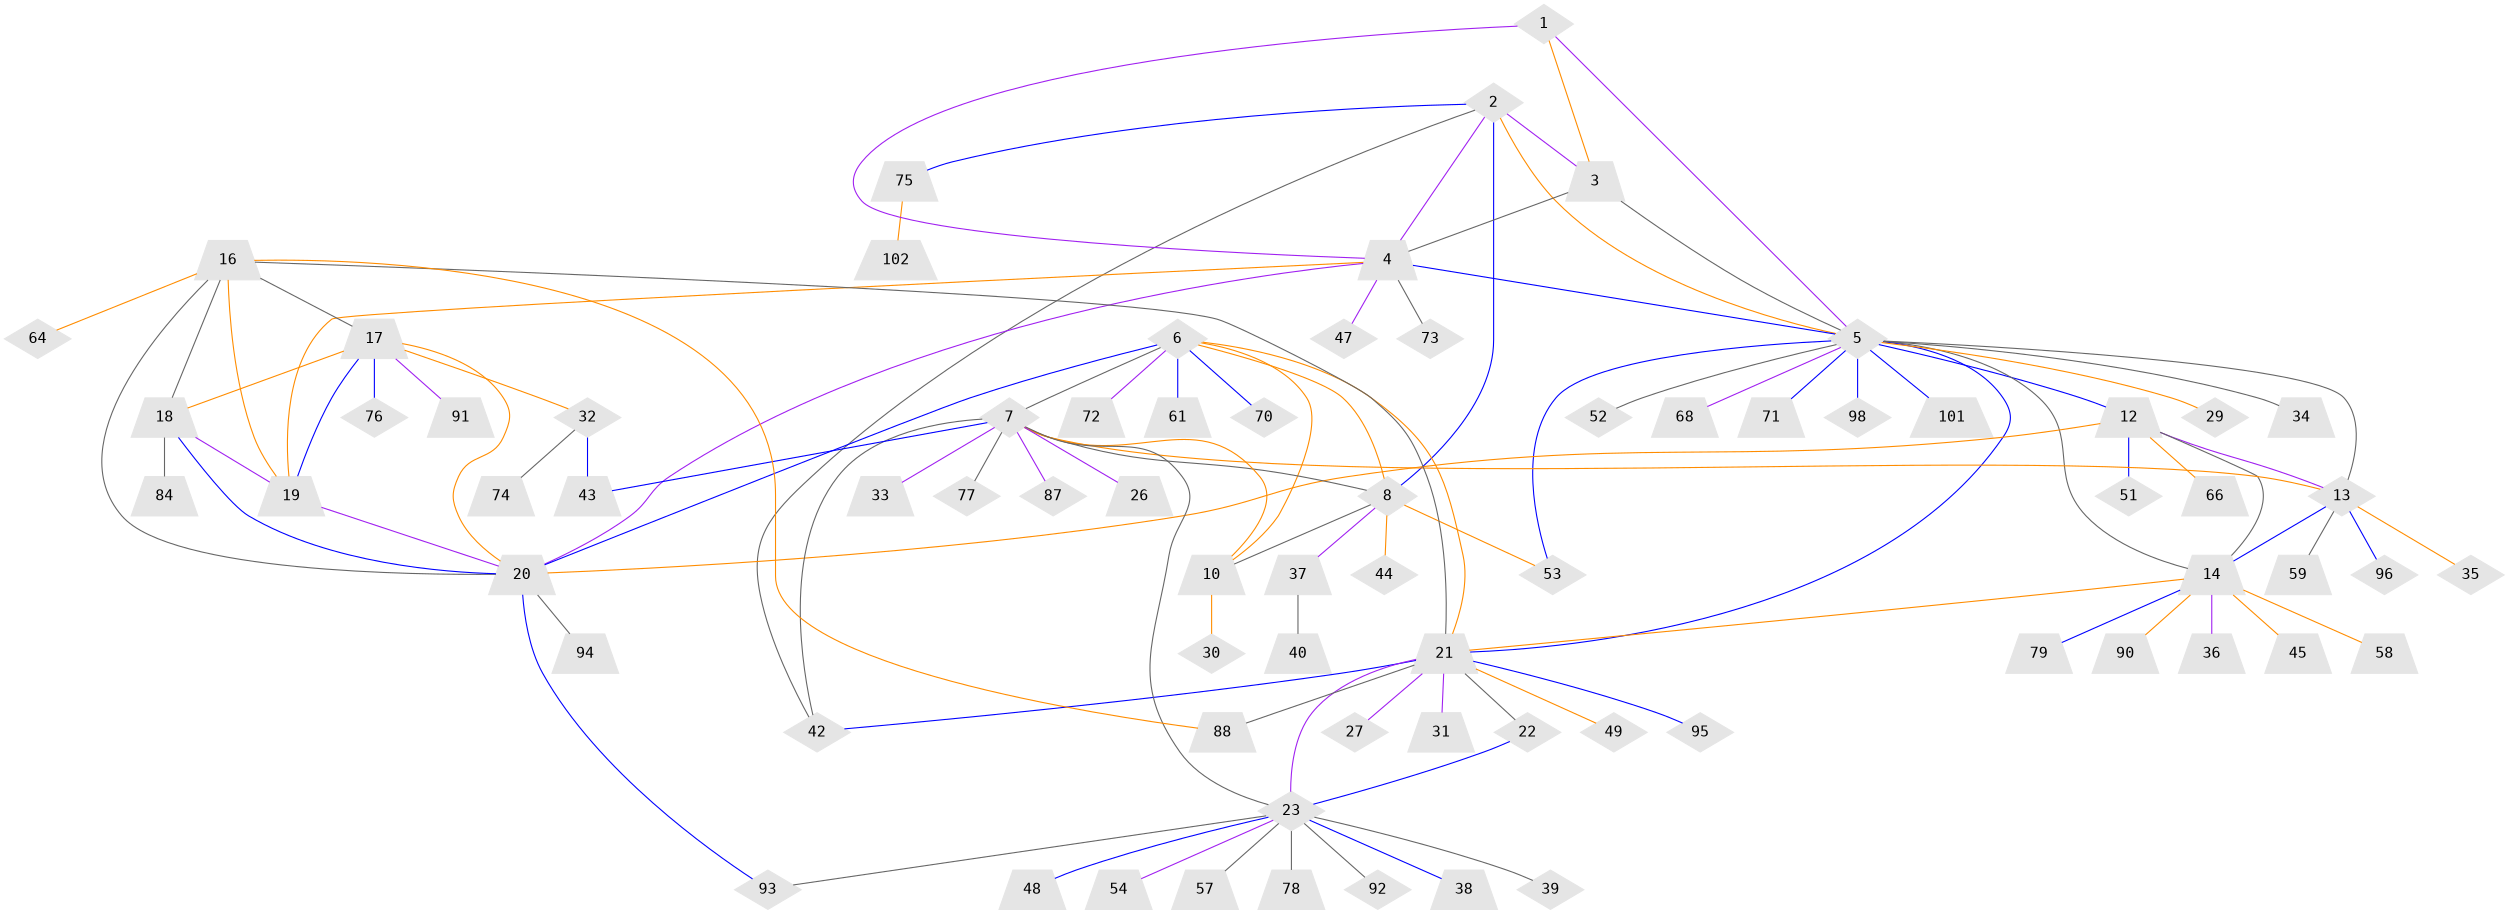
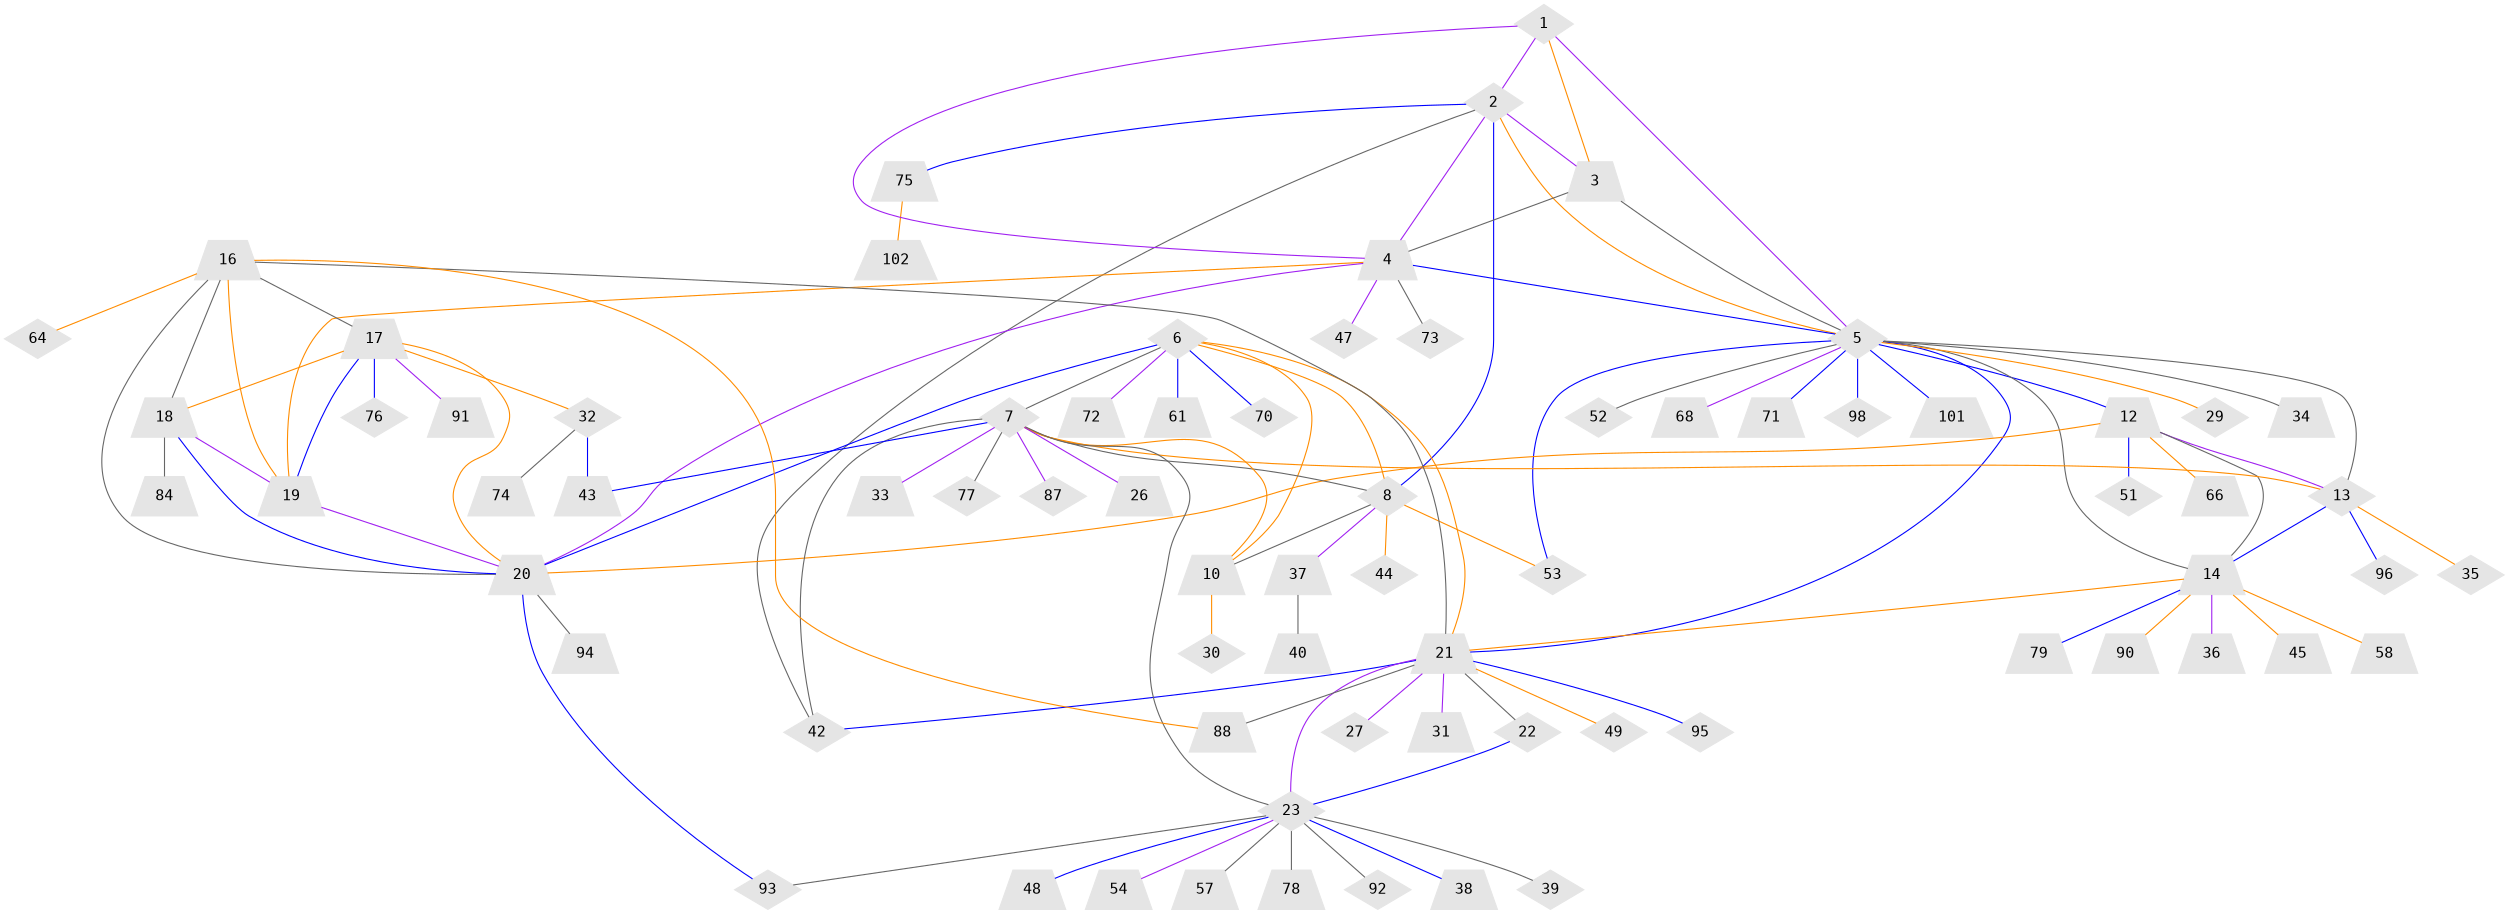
  graph {
    fontname="DejaVu Sans Mono"
    node [color=gray90 fontname="DejaVu Sans Mono" shape=trapezium style=filled]
    edge [color=gray40 fontname="DejaVu Sans Mono"]
    2 [shape=diamond super="+86"]
    3 [super="+99"]
    4 [super="+85"]
    5 [shape=diamond super="+11"]
    8 [shape=diamond super="+63"]
    42 [shape=diamond super="+50"]
    75
    1 [shape=diamond]
    19
    20 [super="+46"]
    47 [shape=diamond]
    73 [shape=diamond]
    12 [super="+15"]
    13 [shape=diamond super="+103"]
    14 [super="+55"]
    21 [super="+24"]
    29 [shape=diamond]
    34
    52 [shape=diamond]
    53 [shape=diamond]
    68
    71
    98 [shape=diamond]
    101
    10 [super="+41"]
    37 [super="+81"]
    44 [shape=diamond]
    102
    93 [shape=diamond]
    94
    51 [shape=diamond]
    66
    35 [shape=diamond]
-   59
    96 [shape=diamond]
    36 [super="+83"]
    45
    58 [super="+67"]
    79
    90
    23 [shape=diamond super="+25"]
    88
    22 [shape=diamond super="+80"]
    27 [shape=diamond]
    31
    49 [shape=diamond]
    95 [shape=diamond]
    6 [shape=diamond super="+97"]
    7 [shape=diamond super="+9"]
    61
    70 [shape=diamond]
    72
    26
    33
    43
    77 [shape=diamond]
    87 [shape=diamond]
    30 [shape=diamond]
    38 [super="+62"]
    39 [shape=diamond]
    48
    54 [super="+69"]
    57 [super="+65"]
    78
    92 [shape=diamond]
    40
    16 [super="+56"]
    17 [super="+28"]
    18 [super="+60"]
    64 [shape=diamond]
    32 [shape=diamond]
    76 [shape=diamond]
    91 [super="+100"]
    84
    74
    2 -- 3 [color=purple]
    2 -- 4 [color=purple]
    2 -- 5 [color=darkorange]
    2 -- 8 [color=blue]
    2 -- 42
    2 -- 75 [color=blue]
    3 -- 4
    3 -- 5
    4 -- 5 [color=blue]
    4 -- 19 [color=darkorange]
    4 -- 20 [color=purple]
    4 -- 47 [color=purple]
    4 -- 73
    5 -- 12 [color=blue weight=2]
    5 -- 13
    5 -- 14
    5 -- 21 [color=blue]
    5 -- 29 [color=darkorange]
    5 -- 34
    5 -- 52
    5 -- 53 [color=blue]
    5 -- 68 [color=purple]
    5 -- 71 [color=blue]
    5 -- 98 [color=blue]
    5 -- 101 [color=blue]
    8 -- 53 [color=darkorange]
    8 -- 10
    8 -- 37 [color=purple]
    8 -- 44 [color=darkorange]
    75 -- 102 [color=darkorange]
+   1 -- 2 [color=purple]
    1 -- 3 [color=darkorange]
    1 -- 4 [color=purple]
    1 -- 5 [color=purple]
    19 -- 20 [color=purple]
    20 -- 93 [color=blue]
    20 -- 94
    12 -- 20 [color=darkorange]
    12 -- 13 [color=purple weight=2]
    12 -- 14 [weight=2]
    12 -- 51 [color=blue]
    12 -- 66 [color=darkorange]
    13 -- 14 [color=blue]
    13 -- 35 [color=darkorange]
-   13 -- 59
    13 -- 96 [color=blue]
    14 -- 21 [color=darkorange]
    14 -- 36 [color=purple]
    14 -- 45 [color=darkorange]
    14 -- 58 [color=darkorange]
    14 -- 79 [color=blue]
    14 -- 90 [color=darkorange]
    21 -- 42 [color=blue]
    21 -- 23 [color=purple weight=4]
    21 -- 88
    21 -- 22 [weight=2]
    21 -- 27 [color=purple]
    21 -- 31 [color=purple]
    21 -- 49 [color=darkorange]
    21 -- 95 [color=blue]
    10 -- 30 [color=darkorange]
    37 -- 40
    23 -- 93
    23 -- 38 [color=blue]
    23 -- 39
    23 -- 48 [color=blue]
    23 -- 54 [color=purple]
    23 -- 57
    23 -- 78
    23 -- 92
    22 -- 23 [color=blue weight=2]
    6 -- 8 [color=darkorange]
    6 -- 20 [color=blue]
    6 -- 21 [color=darkorange]
    6 -- 10 [color=darkorange]
    6 -- 7 [weight=2]
    6 -- 61 [color=blue]
    6 -- 70 [color=blue]
    6 -- 72 [color=purple]
    7 -- 8 [weight=2]
    7 -- 42
    7 -- 13 [color=darkorange]
    7 -- 10 [color=darkorange weight=2]
    7 -- 23
    7 -- 26 [color=purple]
    7 -- 33 [color=purple]
    7 -- 43 [color=blue]
    7 -- 77
    7 -- 87 [color=purple]
    16 -- 19 [color=darkorange]
    16 -- 20
    16 -- 21
    16 -- 88 [color=darkorange]
    16 -- 17
    16 -- 18
    16 -- 64 [color=darkorange]
    17 -- 19 [color=blue]
    17 -- 20 [color=darkorange]
    17 -- 18 [color=darkorange]
    17 -- 32 [color=darkorange]
    17 -- 76 [color=blue]
    17 -- 91 [color=purple]
    18 -- 19 [color=purple]
    18 -- 20 [color=blue]
    18 -- 84
    32 -- 43 [color=blue]
    32 -- 74
  }
